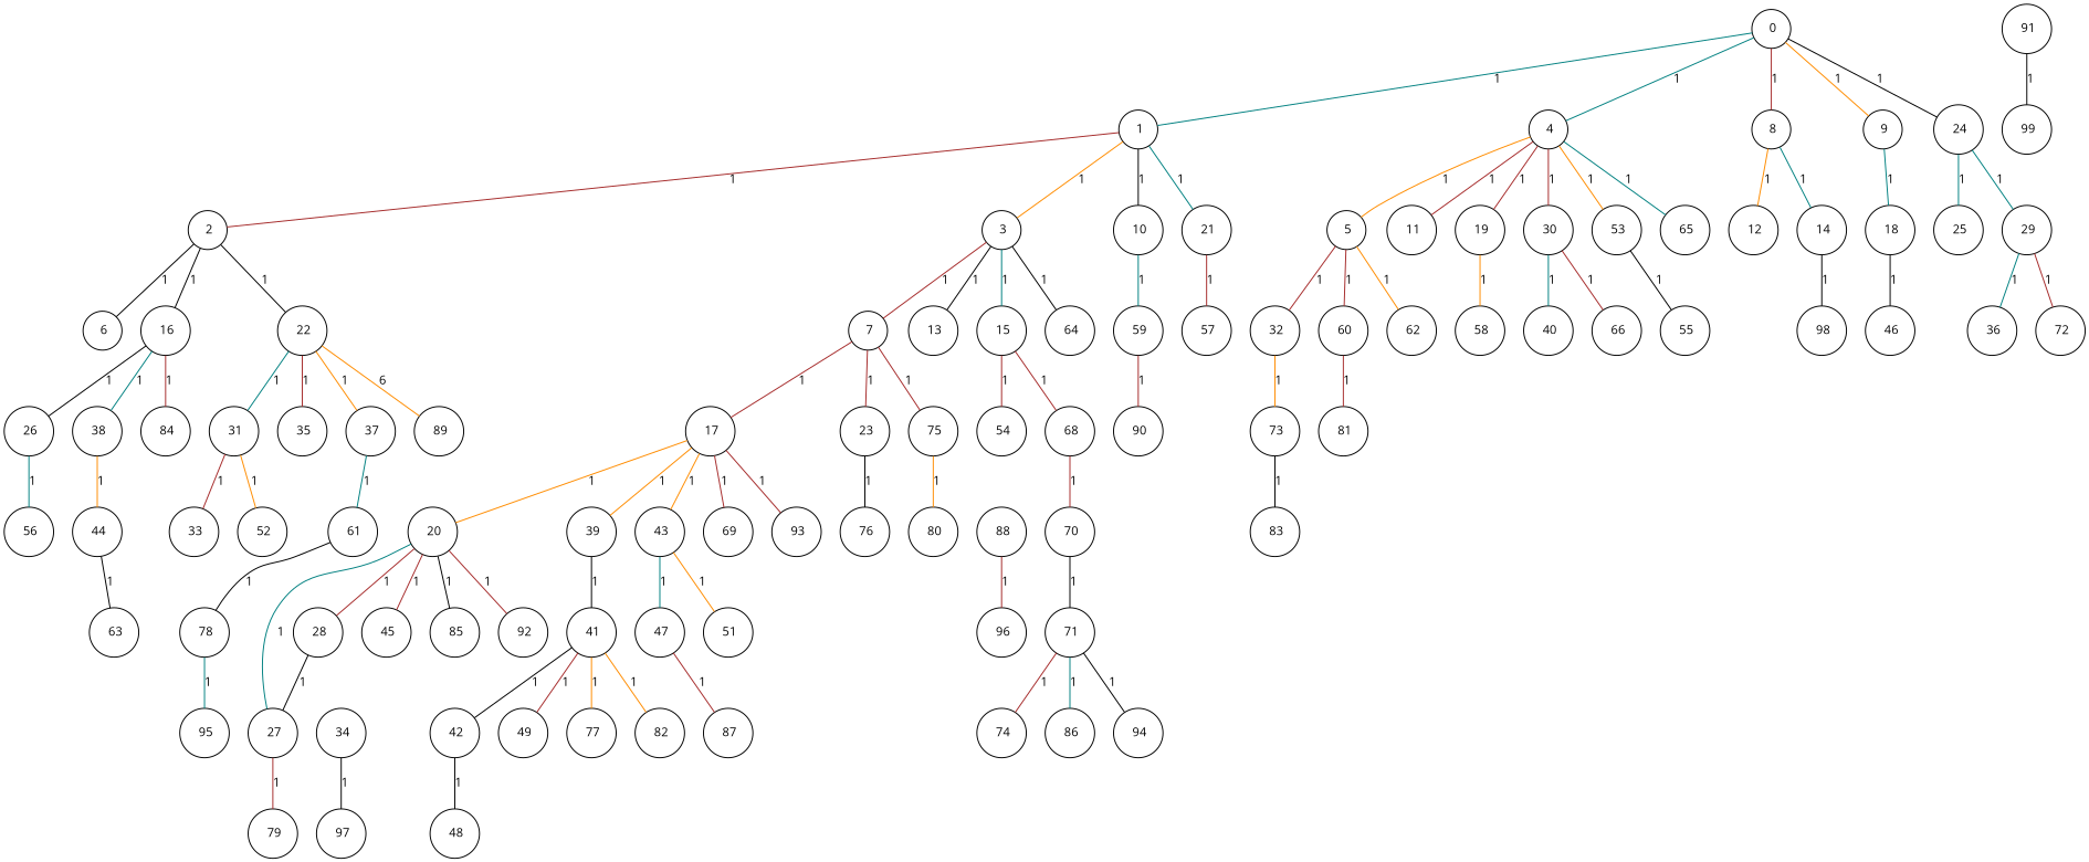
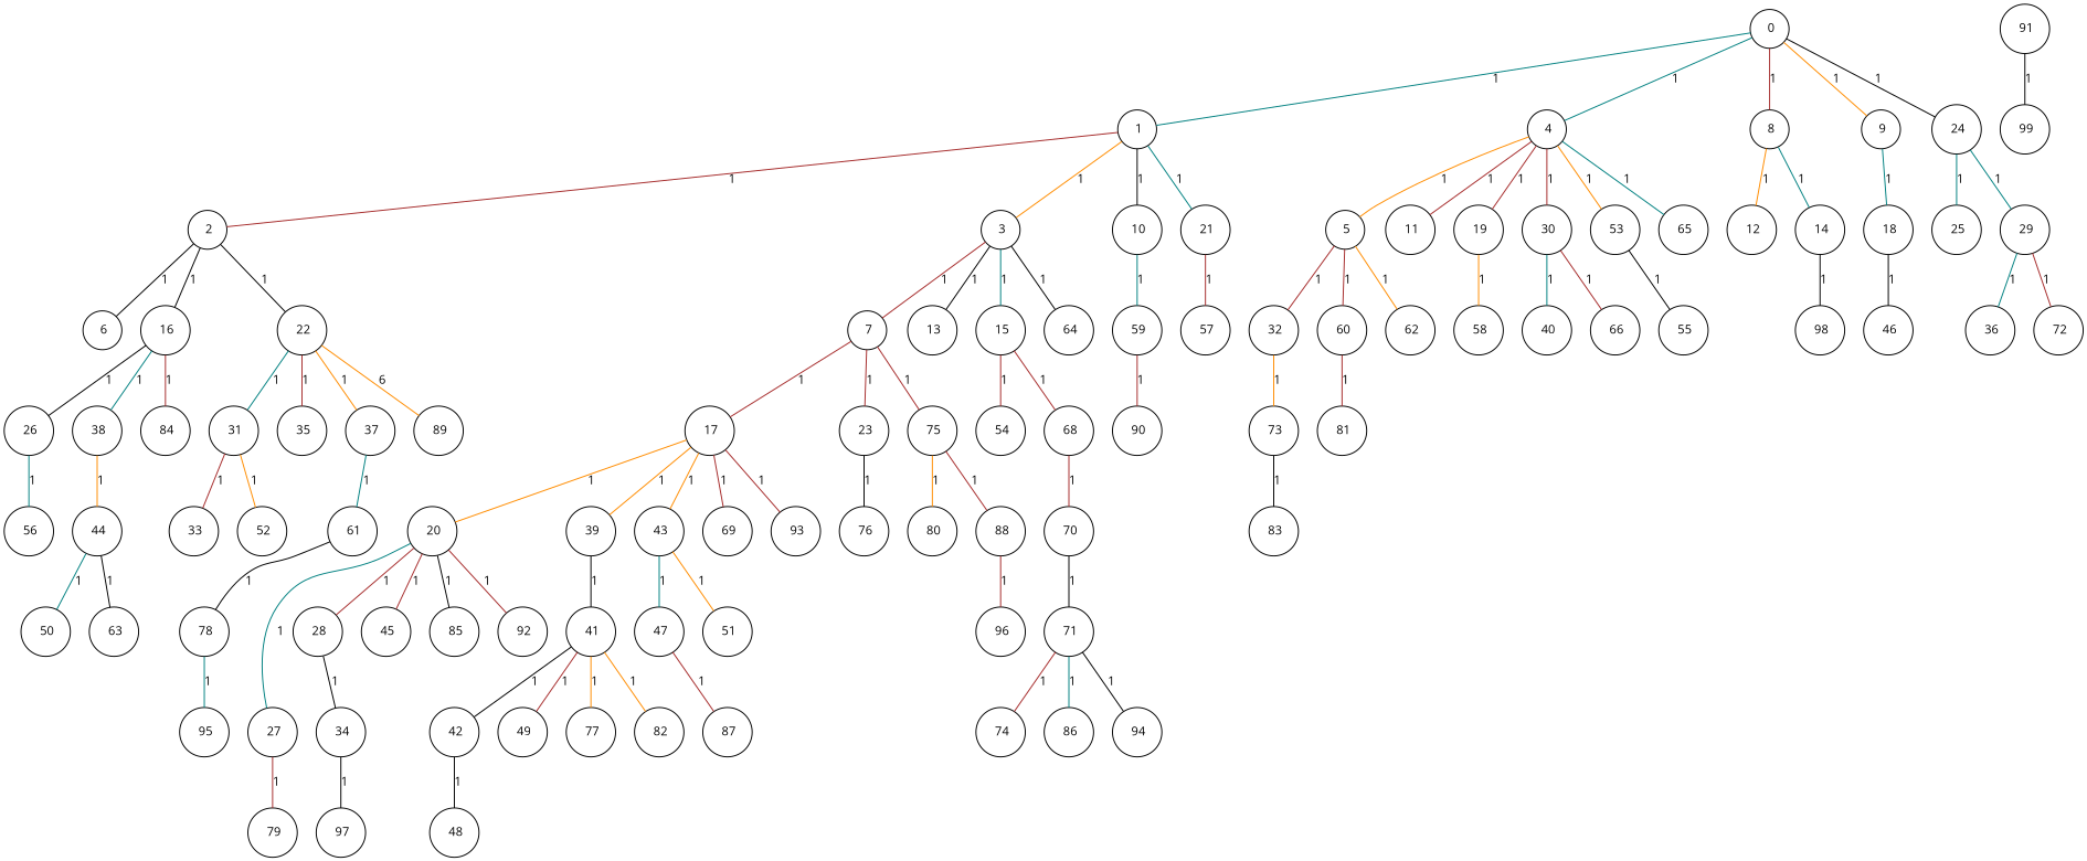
  graph {
    fixedsize="true;"
    fontname="Open Sans"
    node [color=black fontname="Open Sans" fontsize=12 hight=.12 shape=circle]
    edge [color=brown fontname="Open Sans" fontsize=12]
    n1 [label=" 0" width=.12]
    n2 [label=" 1" width=.12]
    n3 [label=" 4" width=.12]
    n4 [label=" 8" width=.12]
    n5 [label=" 9" width=.12]
    n6 [label=" 24" width=.12]
    n7 [label=" 2" width=.12]
    n8 [label=" 3" width=.12]
    n9 [label=" 10" width=.12]
    n10 [label=" 21" width=.12]
    n11 [label=" 5" width=.12]
    n12 [label=" 11" width=.12]
    n13 [label=" 19" width=.12]
    n14 [label=" 30" width=.12]
    n15 [label=" 53" width=.12]
    n16 [label=" 65" width=.12]
    n17 [label=" 12" width=.12]
    n18 [label=" 14" width=.12]
    n19 [label=" 18" width=.12]
    n20 [label=" 25" width=.12]
    n21 [label=" 29" width=.12]
    n22 [label=" 6" width=.12]
    n23 [label=" 16" width=.12]
    n24 [label=" 22" width=.12]
    n25 [label=" 7" width=.12]
    n26 [label=" 13" width=.12]
    n27 [label=" 15" width=.12]
    n28 [label=" 64" width=.12]
    n29 [label=" 59" width=.12]
    n30 [label=" 57" width=.12]
    n31 [label=" 26" width=.12]
    n32 [label=" 38" width=.12]
    n33 [label=" 84" width=.12]
    n34 [label=" 31" width=.12]
    n35 [label=" 35" width=.12]
    n36 [label=" 37" width=.12]
    n37 [label=" 89" width=.12]
    n38 [label=" 17" width=.12]
    n39 [label=" 23" width=.12]
    n40 [label=" 75" width=.12]
    n41 [label=" 54" width=.12]
    n42 [label=" 68" width=.12]
    n43 [label=" 32" width=.12]
    n44 [label=" 60" width=.12]
    n45 [label=" 62" width=.12]
    n46 [label=" 58" width=.12]
    n47 [label=" 40" width=.12]
    n48 [label=" 66" width=.12]
    n49 [label=" 55" width=.12]
    n50 [label=" 73" width=.12]
    n51 [label=" 81" width=.12]
    n52 [label=" 20" width=.12]
    n53 [label=" 39" width=.12]
    n54 [label=" 43" width=.12]
    n55 [label=" 69" width=.12]
    n56 [label=" 93" width=.12]
    n57 [label=" 76" width=.12]
    n58 [label=" 80" width=.12]
    n59 [label=" 88" width=.12]
    n60 [label=" 98" width=.12]
    n61 [label=" 46" width=.12]
    n62 [label=" 90" width=.12]
    n63 [label=" 70" width=.12]
    n64 [label=" 56" width=.12]
    n65 [label=" 44" width=.12]
    n66 [label=" 27" width=.12]
    n67 [label=" 28" width=.12]
    n68 [label=" 45" width=.12]
    n69 [label=" 85" width=.12]
    n70 [label=" 92" width=.12]
    n71 [label=" 41" width=.12]
    n72 [label=" 47" width=.12]
    n73 [label=" 51" width=.12]
    n74 [label=" 79" width=.12]
    n75 [label=" 34" width=.12]
    n76 [label=" 33" width=.12]
    n77 [label=" 52" width=.12]
    n78 [label=" 61" width=.12]
    n79 [label=" 36" width=.12]
    n80 [label=" 72" width=.12]
    n81 [label=" 97" width=.12]
    n82 [label=" 83" width=.12]
    n83 [label=" 78" width=.12]
+   n84 [label=" 50" width=.12]
    n85 [label=" 63" width=.12]
    n86 [label=" 42" width=.12]
    n87 [label=" 49" width=.12]
    n88 [label=" 77" width=.12]
    n89 [label=" 82" width=.12]
    n90 [label=" 48" width=.12]
    n91 [label=" 87" width=.12]
    n92 [label=" 95" width=.12]
    n93 [label=" 91" width=.12]
    n94 [label=" 99" width=.12]
    n95 [label=" 71" width=.12]
    n96 [label=" 74" width=.12]
    n97 [label=" 86" width=.12]
    n98 [label=" 94" width=.12]
    n99 [label=" 96" width=.12]
    n1 -- n2 [color=teal label=1]
    n1 -- n3 [color=teal label=1]
    n1 -- n4 [label=1]
    n1 -- n5 [color=darkorange label=1]
    n1 -- n6 [color=black label=1]
    n2 -- n7 [label=1]
    n2 -- n8 [color=darkorange label=1]
    n2 -- n9 [color=black label=1]
    n2 -- n10 [color=teal label=1]
    n3 -- n11 [color=darkorange label=1]
    n3 -- n12 [label=1]
    n3 -- n13 [label=1]
    n3 -- n14 [label=1]
    n3 -- n15 [color=darkorange label=1]
    n3 -- n16 [color=teal label=1]
    n4 -- n17 [color=darkorange label=1]
    n4 -- n18 [color=teal label=1]
    n5 -- n19 [color=teal label=1]
    n6 -- n20 [color=teal label=1]
    n6 -- n21 [color=teal label=1]
    n7 -- n22 [color=black label=1]
    n7 -- n23 [color=black label=1]
    n7 -- n24 [color=black label=1]
    n8 -- n25 [label=1]
    n8 -- n26 [color=black label=1]
    n8 -- n27 [color=teal label=1]
    n8 -- n28 [color=black label=1]
    n9 -- n29 [color=teal label=1]
    n10 -- n30 [label=1]
    n11 -- n43 [label=1]
    n11 -- n44 [label=1]
    n11 -- n45 [color=darkorange label=1]
    n13 -- n46 [color=darkorange label=1]
    n14 -- n47 [color=teal label=1]
    n14 -- n48 [label=1]
    n15 -- n49 [color=black label=1]
    n18 -- n60 [color=black label=1]
    n19 -- n61 [color=black label=1]
    n21 -- n79 [color=teal label=1]
    n21 -- n80 [label=1]
    n23 -- n31 [color=black label=1]
    n23 -- n32 [color=teal label=1]
    n23 -- n33 [label=1]
    n24 -- n34 [color=teal label=1]
    n24 -- n35 [label=1]
    n24 -- n36 [color=darkorange label=1]
    n24 -- n37 [color=darkorange label=6]
    n25 -- n38 [label=1]
    n25 -- n39 [label=1]
    n25 -- n40 [label=1]
    n27 -- n41 [label=1]
    n27 -- n42 [label=1]
    n29 -- n62 [label=1]
    n31 -- n64 [color=teal label=1]
    n32 -- n65 [color=darkorange label=1]
    n34 -- n76 [label=1]
    n34 -- n77 [color=darkorange label=1]
    n36 -- n78 [color=teal label=1]
    n38 -- n52 [color=darkorange label=1]
    n38 -- n53 [color=darkorange label=1]
    n38 -- n54 [color=darkorange label=1]
    n38 -- n55 [label=1]
    n38 -- n56 [label=1]
    n39 -- n57 [color=black label=1]
    n40 -- n58 [color=darkorange label=1]
+   n40 -- n59 [label=1]
    n42 -- n63 [label=1]
    n43 -- n50 [color=darkorange label=1]
    n44 -- n51 [label=1]
    n50 -- n82 [color=black label=1]
    n52 -- n66 [color=teal label=1]
    n52 -- n67 [label=1]
    n52 -- n68 [label=1]
    n52 -- n69 [color=black label=1]
    n52 -- n70 [label=1]
    n53 -- n71 [color=black label=1]
    n54 -- n72 [color=teal label=1]
    n54 -- n73 [color=darkorange label=1]
    n59 -- n99 [label=1]
    n63 -- n95 [color=black label=1]
+   n65 -- n84 [color=teal label=1]
    n65 -- n85 [color=black label=1]
    n66 -- n74 [label=1]
-   n67 -- n66 [color=black label=1]
+   n67 -- n75 [color=black label=1]
    n71 -- n86 [color=black label=1]
    n71 -- n87 [label=1]
    n71 -- n88 [color=darkorange label=1]
    n71 -- n89 [color=darkorange label=1]
    n72 -- n91 [label=1]
    n75 -- n81 [color=black label=1]
    n78 -- n83 [color=black label=1]
    n83 -- n92 [color=teal label=1]
    n86 -- n90 [color=black label=1]
    n93 -- n94 [color=black label=1]
    n95 -- n96 [label=1]
    n95 -- n97 [color=teal label=1]
    n95 -- n98 [color=black label=1]
  }
